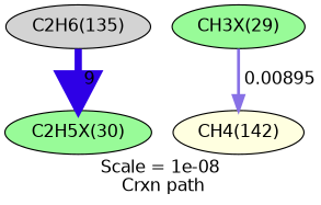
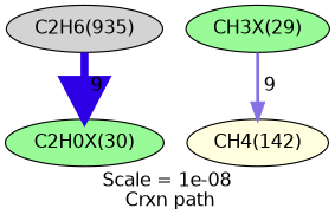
  digraph {
    fontname="DejaVu Sans"
    label="Scale = 1e-08\l Crxn path"
    node [fillcolor=palegreen fontname="DejaVu Sans" style=filled]
    edge [fontname="DejaVu Sans"]
-   n1 [fillcolor=lightgrey label="C2H6(135)"]
-   n2 [label="C2H5X(30)"]
+   n1 [fillcolor=lightgrey label="C2H6(935)"]
+   n2 [label="C2H0X(30)"]
    n3 [label="CH3X(29)"]
    n4 [fillcolor=lightyellow label="CH4(142)"]
    n1 -> n2 [arrowsize=3 color="0.7, 1.5, 0.9" label=" 9" style="setlinewidth(6)"]
-   n3 -> n4 [arrowsize=1.22 color="0.7, 0.509, 0.9" label=" 0.00895" style="setlinewidth(2.44)"]
+   n3 -> n4 [arrowsize=1.22 color="0.7, 0.509, 0.9" label=" 9" style="setlinewidth(2.44)"]
  }
